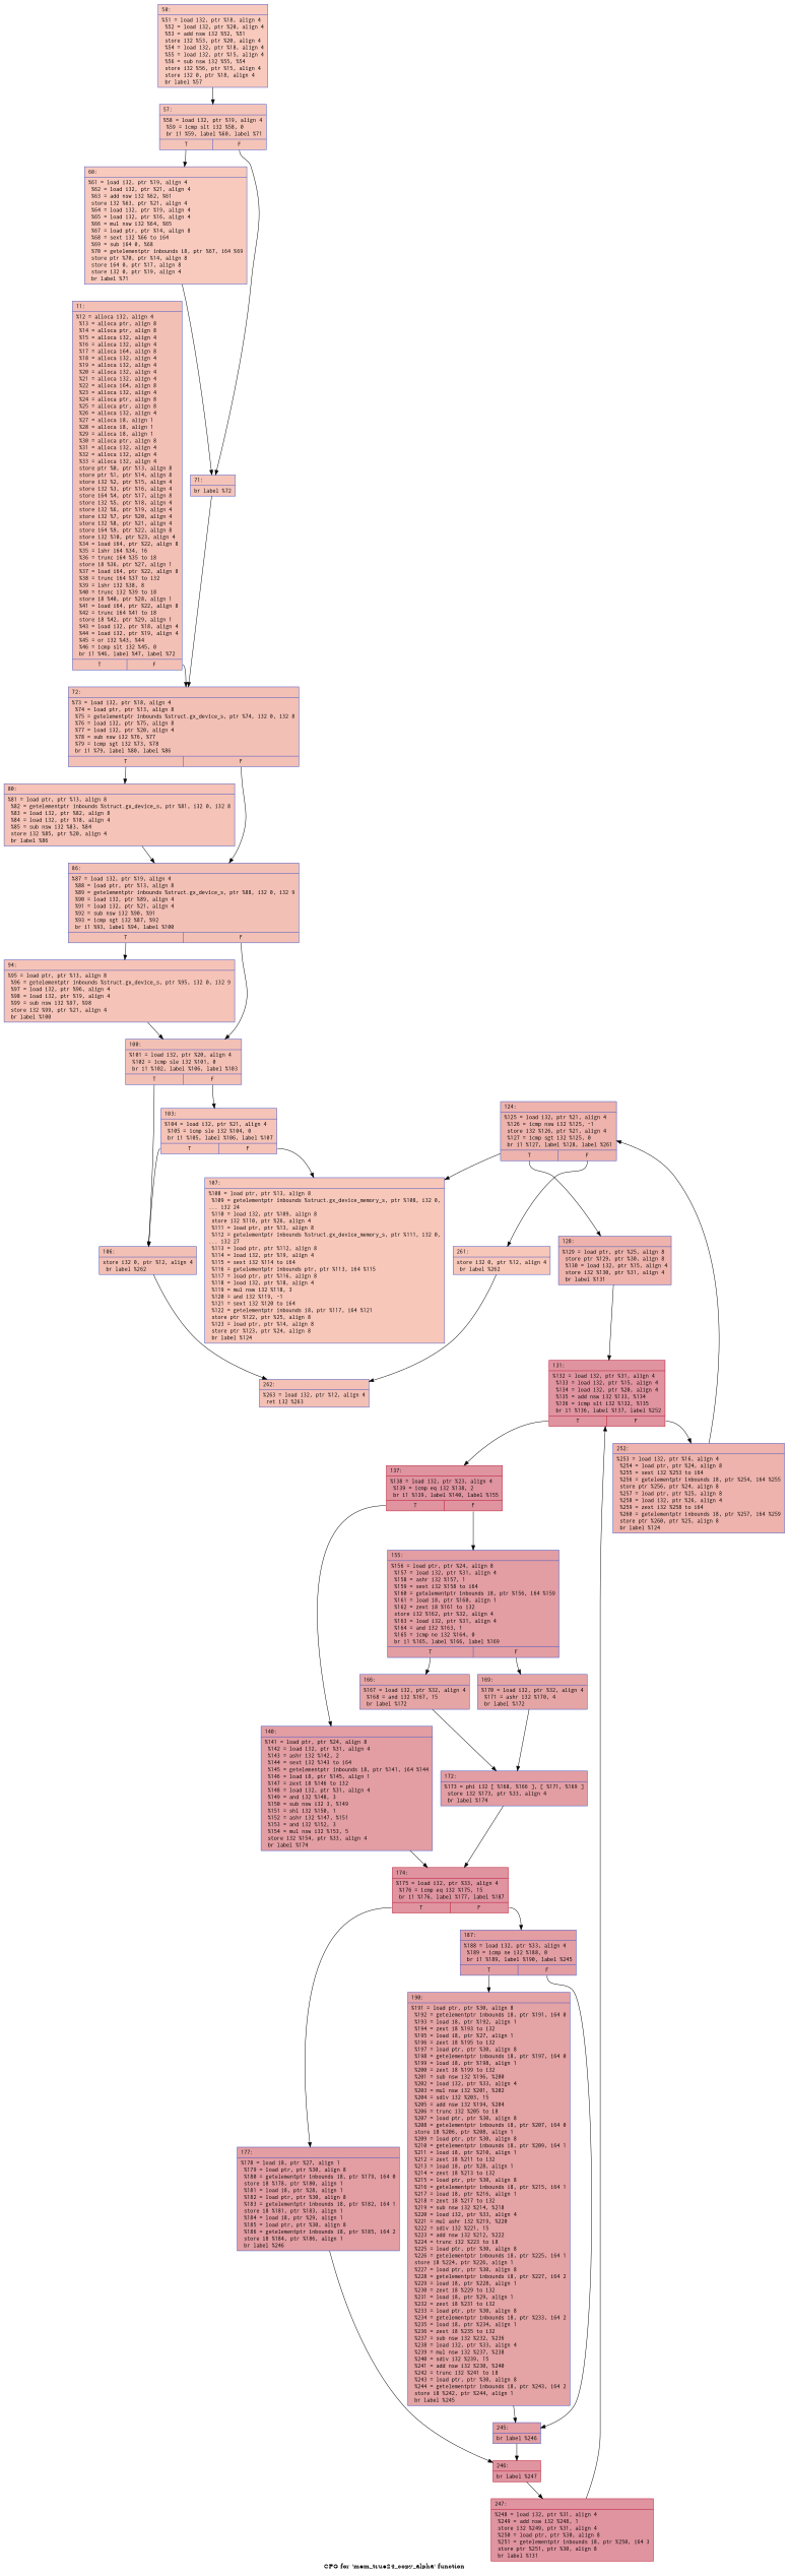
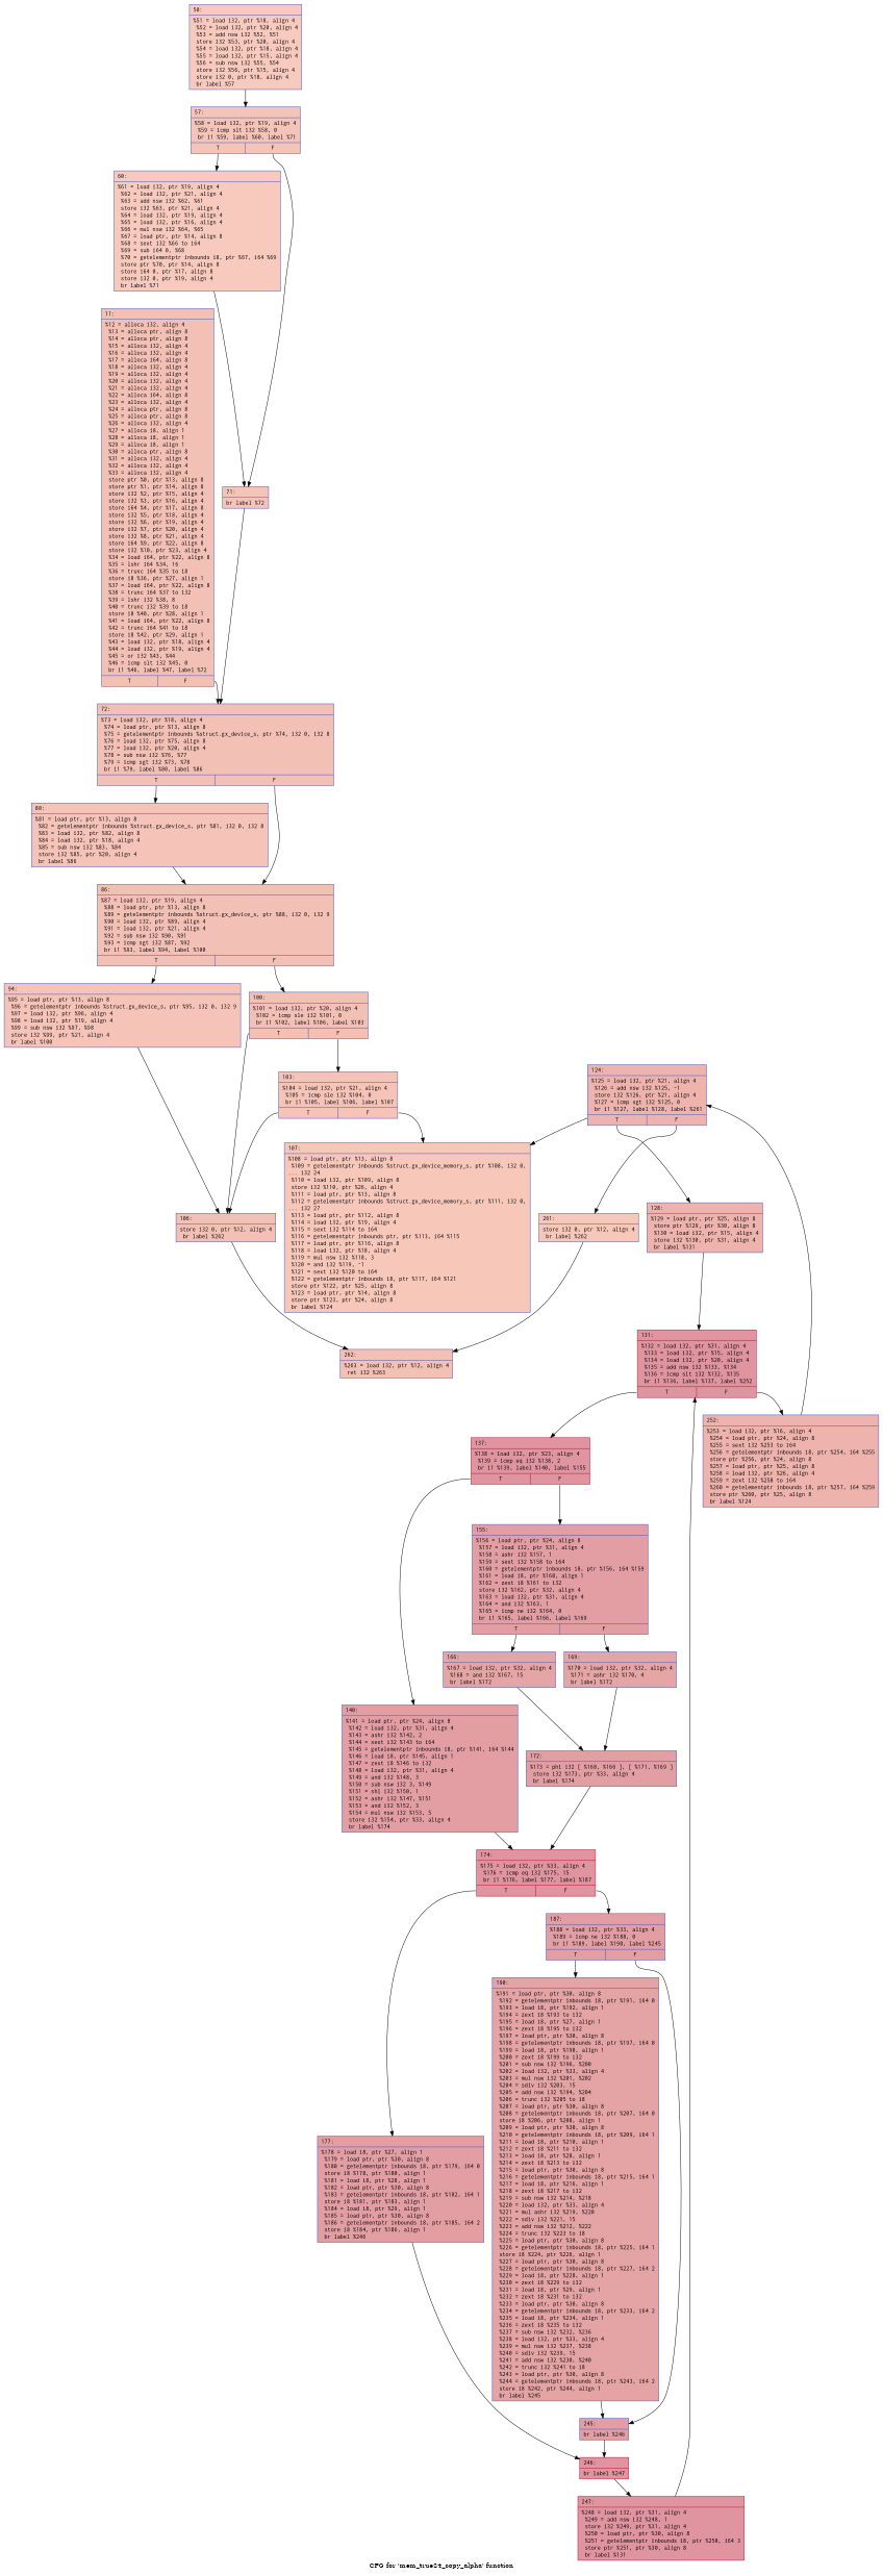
  digraph {
    label="CFG for 'mem_true24_copy_alpha' function"
    node [color="#3d50c3ff" fillcolor="#e5705870" fontname=Courier shape=record style=filled]
    n1 [label="{11:\l|  %12 = alloca i32, align 4\l  %13 = alloca ptr, align 8\l  %14 = alloca ptr, align 8\l  %15 = alloca i32, align 4\l  %16 = alloca i32, align 4\l  %17 = alloca i64, align 8\l  %18 = alloca i32, align 4\l  %19 = alloca i32, align 4\l  %20 = alloca i32, align 4\l  %21 = alloca i32, align 4\l  %22 = alloca i64, align 8\l  %23 = alloca i32, align 4\l  %24 = alloca ptr, align 8\l  %25 = alloca ptr, align 8\l  %26 = alloca i32, align 4\l  %27 = alloca i8, align 1\l  %28 = alloca i8, align 1\l  %29 = alloca i8, align 1\l  %30 = alloca ptr, align 8\l  %31 = alloca i32, align 4\l  %32 = alloca i32, align 4\l  %33 = alloca i32, align 4\l  store ptr %0, ptr %13, align 8\l  store ptr %1, ptr %14, align 8\l  store i32 %2, ptr %15, align 4\l  store i32 %3, ptr %16, align 4\l  store i64 %4, ptr %17, align 8\l  store i32 %5, ptr %18, align 4\l  store i32 %6, ptr %19, align 4\l  store i32 %7, ptr %20, align 4\l  store i32 %8, ptr %21, align 4\l  store i64 %9, ptr %22, align 8\l  store i32 %10, ptr %23, align 4\l  %34 = load i64, ptr %22, align 8\l  %35 = lshr i64 %34, 16\l  %36 = trunc i64 %35 to i8\l  store i8 %36, ptr %27, align 1\l  %37 = load i64, ptr %22, align 8\l  %38 = trunc i64 %37 to i32\l  %39 = lshr i32 %38, 8\l  %40 = trunc i32 %39 to i8\l  store i8 %40, ptr %28, align 1\l  %41 = load i64, ptr %22, align 8\l  %42 = trunc i64 %41 to i8\l  store i8 %42, ptr %29, align 1\l  %43 = load i32, ptr %18, align 4\l  %44 = load i32, ptr %19, align 4\l  %45 = or i32 %43, %44\l  %46 = icmp slt i32 %45, 0\l  br i1 %46, label %47, label %72\l|{<s0>T|<s1>F}}"]
    n2 [label="{72:\l|  %73 = load i32, ptr %18, align 4\l  %74 = load ptr, ptr %13, align 8\l  %75 = getelementptr inbounds %struct.gx_device_s, ptr %74, i32 0, i32 8\l  %76 = load i32, ptr %75, align 8\l  %77 = load i32, ptr %20, align 4\l  %78 = sub nsw i32 %76, %77\l  %79 = icmp sgt i32 %73, %78\l  br i1 %79, label %80, label %86\l|{<s0>T|<s1>F}}"]
    n3 [fillcolor="#e8765c70" label="{80:\l|  %81 = load ptr, ptr %13, align 8\l  %82 = getelementptr inbounds %struct.gx_device_s, ptr %81, i32 0, i32 8\l  %83 = load i32, ptr %82, align 8\l  %84 = load i32, ptr %18, align 4\l  %85 = sub nsw i32 %83, %84\l  store i32 %85, ptr %20, align 4\l  br label %86\l}"]
    n4 [label="{86:\l|  %87 = load i32, ptr %19, align 4\l  %88 = load ptr, ptr %13, align 8\l  %89 = getelementptr inbounds %struct.gx_device_s, ptr %88, i32 0, i32 9\l  %90 = load i32, ptr %89, align 4\l  %91 = load i32, ptr %21, align 4\l  %92 = sub nsw i32 %90, %91\l  %93 = icmp sgt i32 %87, %92\l  br i1 %93, label %94, label %100\l|{<s0>T|<s1>F}}"]
    n5 [fillcolor="#ef886b70" label="{50:\l|  %51 = load i32, ptr %18, align 4\l  %52 = load i32, ptr %20, align 4\l  %53 = add nsw i32 %52, %51\l  store i32 %53, ptr %20, align 4\l  %54 = load i32, ptr %18, align 4\l  %55 = load i32, ptr %15, align 4\l  %56 = sub nsw i32 %55, %54\l  store i32 %56, ptr %15, align 4\l  store i32 0, ptr %18, align 4\l  br label %57\l}"]
    n6 [fillcolor="#e97a5f70" label="{57:\l|  %58 = load i32, ptr %19, align 4\l  %59 = icmp slt i32 %58, 0\l  br i1 %59, label %60, label %71\l|{<s0>T|<s1>F}}"]
    n7 [fillcolor="#ef886b70" label="{60:\l|  %61 = load i32, ptr %19, align 4\l  %62 = load i32, ptr %21, align 4\l  %63 = add nsw i32 %62, %61\l  store i32 %63, ptr %21, align 4\l  %64 = load i32, ptr %19, align 4\l  %65 = load i32, ptr %16, align 4\l  %66 = mul nsw i32 %64, %65\l  %67 = load ptr, ptr %14, align 8\l  %68 = sext i32 %66 to i64\l  %69 = sub i64 0, %68\l  %70 = getelementptr inbounds i8, ptr %67, i64 %69\l  store ptr %70, ptr %14, align 8\l  store i64 0, ptr %17, align 8\l  store i32 0, ptr %19, align 4\l  br label %71\l}"]
    n8 [fillcolor="#e97a5f70" label="{71:\l|  br label %72\l}"]
    n9 [fillcolor="#e8765c70" label="{94:\l|  %95 = load ptr, ptr %13, align 8\l  %96 = getelementptr inbounds %struct.gx_device_s, ptr %95, i32 0, i32 9\l  %97 = load i32, ptr %96, align 4\l  %98 = load i32, ptr %19, align 4\l  %99 = sub nsw i32 %97, %98\l  store i32 %99, ptr %21, align 4\l  br label %100\l}"]
    n10 [label="{100:\l|  %101 = load i32, ptr %20, align 4\l  %102 = icmp sle i32 %101, 0\l  br i1 %102, label %106, label %103\l|{<s0>T|<s1>F}}"]
    n11 [label="{106:\l|  store i32 0, ptr %12, align 4\l  br label %262\l}"]
    n12 [fillcolor="#e8765c70" label="{103:\l|  %104 = load i32, ptr %21, align 4\l  %105 = icmp sle i32 %104, 0\l  br i1 %105, label %106, label %107\l|{<s0>T|<s1>F}}"]
    n13 [label="{262:\l|  %263 = load i32, ptr %12, align 4\l  ret i32 %263\l}"]
    n14 [fillcolor="#ec7f6370" label="{107:\l|  %108 = load ptr, ptr %13, align 8\l  %109 = getelementptr inbounds %struct.gx_device_memory_s, ptr %108, i32 0,\l... i32 24\l  %110 = load i32, ptr %109, align 8\l  store i32 %110, ptr %26, align 4\l  %111 = load ptr, ptr %13, align 8\l  %112 = getelementptr inbounds %struct.gx_device_memory_s, ptr %111, i32 0,\l... i32 27\l  %113 = load ptr, ptr %112, align 8\l  %114 = load i32, ptr %19, align 4\l  %115 = sext i32 %114 to i64\l  %116 = getelementptr inbounds ptr, ptr %113, i64 %115\l  %117 = load ptr, ptr %116, align 8\l  %118 = load i32, ptr %18, align 4\l  %119 = mul nsw i32 %118, 3\l  %120 = and i32 %119, -1\l  %121 = sext i32 %120 to i64\l  %122 = getelementptr inbounds i8, ptr %117, i64 %121\l  store ptr %122, ptr %25, align 8\l  %123 = load ptr, ptr %14, align 8\l  store ptr %123, ptr %24, align 8\l  br label %124\l}"]
-   n15 [fillcolor="#d6524470" label="{124:\l|  %125 = load i32, ptr %21, align 4\l  %126 = icmp nsw i32 %125, -1\l  store i32 %126, ptr %21, align 4\l  %127 = icmp sgt i32 %125, 0\l  br i1 %127, label %128, label %261\l|{<s0>T|<s1>F}}"]
+   n15 [fillcolor="#d6524470" label="{124:\l|  %125 = load i32, ptr %21, align 4\l  %126 = add nsw i32 %125, -1\l  store i32 %126, ptr %21, align 4\l  %127 = icmp sgt i32 %125, 0\l  br i1 %127, label %128, label %261\l|{<s0>T|<s1>F}}"]
    n16 [fillcolor="#d6524470" label="{128:\l|  %129 = load ptr, ptr %25, align 8\l  store ptr %129, ptr %30, align 8\l  %130 = load i32, ptr %15, align 4\l  store i32 %130, ptr %31, align 4\l  br label %131\l}"]
    n17 [fillcolor="#ec7f6370" label="{261:\l|  store i32 0, ptr %12, align 4\l  br label %262\l}"]
    n18 [color="#b70d28ff" fillcolor="#b70d2870" label="{131:\l|  %132 = load i32, ptr %31, align 4\l  %133 = load i32, ptr %15, align 4\l  %134 = load i32, ptr %20, align 4\l  %135 = add nsw i32 %133, %134\l  %136 = icmp slt i32 %132, %135\l  br i1 %136, label %137, label %252\l|{<s0>T|<s1>F}}"]
    n19 [color="#b70d28ff" fillcolor="#b70d2870" label="{137:\l|  %138 = load i32, ptr %23, align 4\l  %139 = icmp eq i32 %138, 2\l  br i1 %139, label %140, label %155\l|{<s0>T|<s1>F}}"]
    n20 [fillcolor="#d6524470" label="{252:\l|  %253 = load i32, ptr %16, align 4\l  %254 = load ptr, ptr %24, align 8\l  %255 = sext i32 %253 to i64\l  %256 = getelementptr inbounds i8, ptr %254, i64 %255\l  store ptr %256, ptr %24, align 8\l  %257 = load ptr, ptr %25, align 8\l  %258 = load i32, ptr %26, align 4\l  %259 = zext i32 %258 to i64\l  %260 = getelementptr inbounds i8, ptr %257, i64 %259\l  store ptr %260, ptr %25, align 8\l  br label %124\l}"]
    n21 [fillcolor="#be242e70" label="{140:\l|  %141 = load ptr, ptr %24, align 8\l  %142 = load i32, ptr %31, align 4\l  %143 = ashr i32 %142, 2\l  %144 = sext i32 %143 to i64\l  %145 = getelementptr inbounds i8, ptr %141, i64 %144\l  %146 = load i8, ptr %145, align 1\l  %147 = zext i8 %146 to i32\l  %148 = load i32, ptr %31, align 4\l  %149 = and i32 %148, 3\l  %150 = sub nsw i32 3, %149\l  %151 = shl i32 %150, 1\l  %152 = ashr i32 %147, %151\l  %153 = and i32 %152, 3\l  %154 = mul nsw i32 %153, 5\l  store i32 %154, ptr %33, align 4\l  br label %174\l}"]
    n22 [fillcolor="#be242e70" label="{155:\l|  %156 = load ptr, ptr %24, align 8\l  %157 = load i32, ptr %31, align 4\l  %158 = ashr i32 %157, 1\l  %159 = sext i32 %158 to i64\l  %160 = getelementptr inbounds i8, ptr %156, i64 %159\l  %161 = load i8, ptr %160, align 1\l  %162 = zext i8 %161 to i32\l  store i32 %162, ptr %32, align 4\l  %163 = load i32, ptr %31, align 4\l  %164 = and i32 %163, 1\l  %165 = icmp ne i32 %164, 0\l  br i1 %165, label %166, label %169\l|{<s0>T|<s1>F}}"]
    n23 [color="#b70d28ff" fillcolor="#b70d2870" label="{174:\l|  %175 = load i32, ptr %33, align 4\l  %176 = icmp eq i32 %175, 15\l  br i1 %176, label %177, label %187\l|{<s0>T|<s1>F}}"]
    n24 [fillcolor="#c5333470" label="{166:\l|  %167 = load i32, ptr %32, align 4\l  %168 = and i32 %167, 15\l  br label %172\l}"]
    n25 [fillcolor="#c5333470" label="{169:\l|  %170 = load i32, ptr %32, align 4\l  %171 = ashr i32 %170, 4\l  br label %172\l}"]
    n26 [fillcolor="#be242e70" label="{177:\l|  %178 = load i8, ptr %27, align 1\l  %179 = load ptr, ptr %30, align 8\l  %180 = getelementptr inbounds i8, ptr %179, i64 0\l  store i8 %178, ptr %180, align 1\l  %181 = load i8, ptr %28, align 1\l  %182 = load ptr, ptr %30, align 8\l  %183 = getelementptr inbounds i8, ptr %182, i64 1\l  store i8 %181, ptr %183, align 1\l  %184 = load i8, ptr %29, align 1\l  %185 = load ptr, ptr %30, align 8\l  %186 = getelementptr inbounds i8, ptr %185, i64 2\l  store i8 %184, ptr %186, align 1\l  br label %246\l}"]
    n27 [fillcolor="#be242e70" label="{187:\l|  %188 = load i32, ptr %33, align 4\l  %189 = icmp ne i32 %188, 0\l  br i1 %189, label %190, label %245\l|{<s0>T|<s1>F}}"]
    n28 [fillcolor="#be242e70" label="{172:\l|  %173 = phi i32 [ %168, %166 ], [ %171, %169 ]\l  store i32 %173, ptr %33, align 4\l  br label %174\l}"]
    n29 [color="#b70d28ff" fillcolor="#b70d2870" label="{246:\l|  br label %247\l}"]
    n30 [fillcolor="#c32e3170" label="{190:\l|  %191 = load ptr, ptr %30, align 8\l  %192 = getelementptr inbounds i8, ptr %191, i64 0\l  %193 = load i8, ptr %192, align 1\l  %194 = zext i8 %193 to i32\l  %195 = load i8, ptr %27, align 1\l  %196 = zext i8 %195 to i32\l  %197 = load ptr, ptr %30, align 8\l  %198 = getelementptr inbounds i8, ptr %197, i64 0\l  %199 = load i8, ptr %198, align 1\l  %200 = zext i8 %199 to i32\l  %201 = sub nsw i32 %196, %200\l  %202 = load i32, ptr %33, align 4\l  %203 = mul nsw i32 %201, %202\l  %204 = sdiv i32 %203, 15\l  %205 = add nsw i32 %194, %204\l  %206 = trunc i32 %205 to i8\l  %207 = load ptr, ptr %30, align 8\l  %208 = getelementptr inbounds i8, ptr %207, i64 0\l  store i8 %206, ptr %208, align 1\l  %209 = load ptr, ptr %30, align 8\l  %210 = getelementptr inbounds i8, ptr %209, i64 1\l  %211 = load i8, ptr %210, align 1\l  %212 = zext i8 %211 to i32\l  %213 = load i8, ptr %28, align 1\l  %214 = zext i8 %213 to i32\l  %215 = load ptr, ptr %30, align 8\l  %216 = getelementptr inbounds i8, ptr %215, i64 1\l  %217 = load i8, ptr %216, align 1\l  %218 = zext i8 %217 to i32\l  %219 = sub nsw i32 %214, %218\l  %220 = load i32, ptr %33, align 4\l  %221 = mul ashr i32 %219, %220\l  %222 = sdiv i32 %221, 15\l  %223 = add nsw i32 %212, %222\l  %224 = trunc i32 %223 to i8\l  %225 = load ptr, ptr %30, align 8\l  %226 = getelementptr inbounds i8, ptr %225, i64 1\l  store i8 %224, ptr %226, align 1\l  %227 = load ptr, ptr %30, align 8\l  %228 = getelementptr inbounds i8, ptr %227, i64 2\l  %229 = load i8, ptr %228, align 1\l  %230 = zext i8 %229 to i32\l  %231 = load i8, ptr %29, align 1\l  %232 = zext i8 %231 to i32\l  %233 = load ptr, ptr %30, align 8\l  %234 = getelementptr inbounds i8, ptr %233, i64 2\l  %235 = load i8, ptr %234, align 1\l  %236 = zext i8 %235 to i32\l  %237 = sub nsw i32 %232, %236\l  %238 = load i32, ptr %33, align 4\l  %239 = mul nsw i32 %237, %238\l  %240 = sdiv i32 %239, 15\l  %241 = add nsw i32 %230, %240\l  %242 = trunc i32 %241 to i8\l  %243 = load ptr, ptr %30, align 8\l  %244 = getelementptr inbounds i8, ptr %243, i64 2\l  store i8 %242, ptr %244, align 1\l  br label %245\l}"]
    n31 [fillcolor="#be242e70" label="{245:\l|  br label %246\l}"]
    n32 [color="#b70d28ff" fillcolor="#b70d2870" label="{247:\l|  %248 = load i32, ptr %31, align 4\l  %249 = add nsw i32 %248, 1\l  store i32 %249, ptr %31, align 4\l  %250 = load ptr, ptr %30, align 8\l  %251 = getelementptr inbounds i8, ptr %250, i64 3\l  store ptr %251, ptr %30, align 8\l  br label %131\l}"]
    n1 -> n2 [tailport=s1]
    n2 -> n3 [tailport=s0]
    n2 -> n4 [tailport=s1]
    n3 -> n4
    n4 -> n9 [tailport=s0]
    n4 -> n10 [tailport=s1]
    n5 -> n6
    n6 -> n7 [tailport=s0]
    n6 -> n8 [tailport=s1]
    n7 -> n8
    n8 -> n2
-   n9 -> n10
+   n9 -> n11
    n10 -> n11 [tailport=s0]
    n10 -> n12 [tailport=s1]
    n11 -> n13
    n12 -> n11 [tailport=s0]
    n12 -> n14 [tailport=s1]
    n15 -> n14
    n15 -> n16 [tailport=s0]
    n15 -> n17 [tailport=s1]
    n16 -> n18
    n17 -> n13
    n18 -> n19 [tailport=s0]
    n18 -> n20 [tailport=s1]
    n19 -> n21 [tailport=s0]
    n19 -> n22 [tailport=s1]
    n20 -> n15
    n21 -> n23
    n22 -> n24 [tailport=s0]
    n22 -> n25 [tailport=s1]
    n23 -> n26 [tailport=s0]
    n23 -> n27 [tailport=s1]
    n24 -> n28
    n25 -> n28
    n26 -> n29
    n27 -> n30 [tailport=s0]
    n27 -> n31 [tailport=s1]
    n28 -> n23
    n29 -> n32
    n30 -> n31
    n31 -> n29
    n32 -> n18
  }
